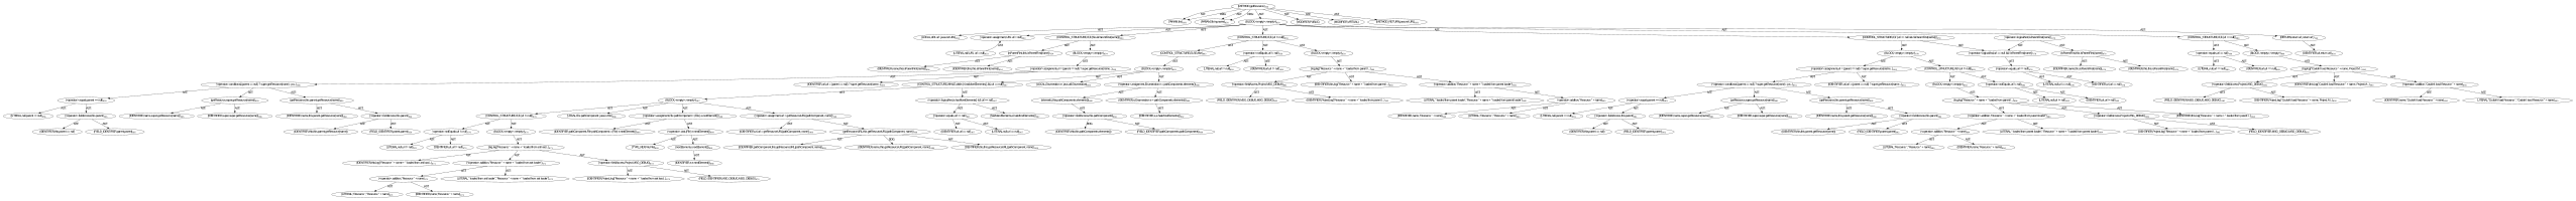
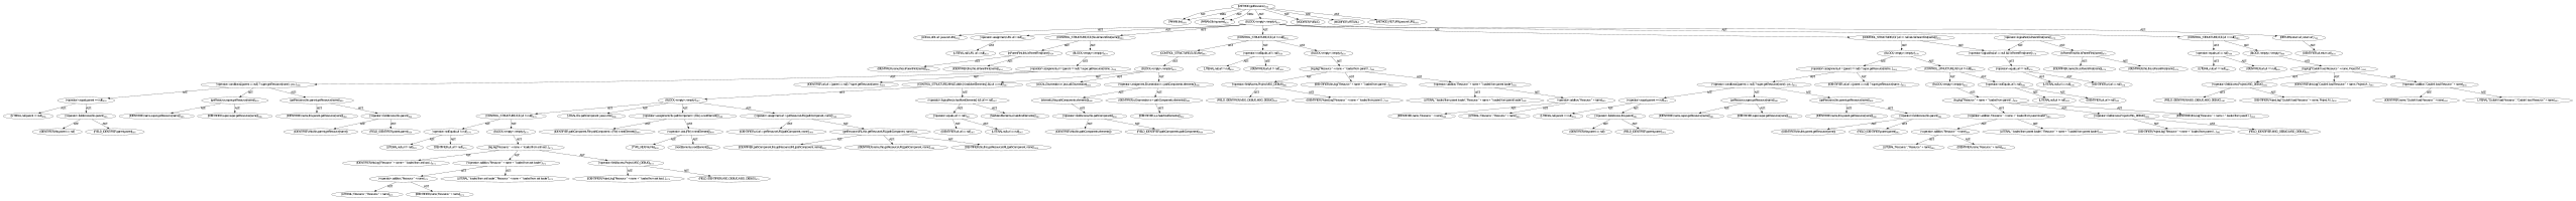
  digraph {
    fontname="Liberation Sans"
    node [fontname="Liberation Sans"]
    edge [fontname="Liberation Sans"]
    n1 [label=<(METHOD,getResource)<SUB>850</SUB>>]
    n2 [label=<(PARAM,this)<SUB>850</SUB>>]
    n3 [label=<(PARAM,String name)<SUB>850</SUB>>]
    n4 [label=<(BLOCK,&lt;empty&gt;,&lt;empty&gt;)<SUB>850</SUB>>]
    n5 [label=<(MODIFIER,PUBLIC)>]
    n6 [label=<(MODIFIER,VIRTUAL)>]
    n7 [label=<(METHOD_RETURN,java.net.URL)<SUB>850</SUB>>]
    n8 [label=<(LOCAL,URL url: java.net.URL)<SUB>853</SUB>>]
    n9 [label=<(&lt;operator&gt;.assignment,URL url = null)<SUB>853</SUB>>]
    n10 [label=<(CONTROL_STRUCTURE,IF,if (this.isParentFirst(name)))<SUB>854</SUB>>]
    n11 [label=<(CONTROL_STRUCTURE,IF,if (url != null))<SUB>859</SUB>>]
    n12 [label=<(CONTROL_STRUCTURE,IF,if (url == null &amp;&amp; !isParentFirst(name)))<SUB>878</SUB>>]
    n13 [label=<(CONTROL_STRUCTURE,IF,if (url == null))<SUB>889</SUB>>]
    n14 [label=<(RETURN,return url;,return url;)<SUB>893</SUB>>]
    n15 [label=<(LITERAL,null,URL url = null)<SUB>853</SUB>>]
    n16 [label=<(isParentFirst,this.isParentFirst(name))<SUB>854</SUB>>]
    n17 [label=<(BLOCK,&lt;empty&gt;,&lt;empty&gt;)<SUB>854</SUB>>]
    n18 [label=<(&lt;operator&gt;.notEquals,url != null)<SUB>859</SUB>>]
    n19 [label=<(BLOCK,&lt;empty&gt;,&lt;empty&gt;)<SUB>859</SUB>>]
    n20 [label=<(CONTROL_STRUCTURE,ELSE,else)<SUB>863</SUB>>]
    n21 [label=<(&lt;operator&gt;.logicalAnd,url == null &amp;&amp; !isParentFirst(name))<SUB>878</SUB>>]
    n22 [label=<(BLOCK,&lt;empty&gt;,&lt;empty&gt;)<SUB>878</SUB>>]
    n23 [label=<(&lt;operator&gt;.equals,url == null)<SUB>889</SUB>>]
    n24 [label=<(BLOCK,&lt;empty&gt;,&lt;empty&gt;)<SUB>889</SUB>>]
    n25 [label=<(IDENTIFIER,url,return url;)<SUB>893</SUB>>]
    n26 [label=<(IDENTIFIER,this,this.isParentFirst(name))<SUB>854</SUB>>]
    n27 [label=<(IDENTIFIER,name,this.isParentFirst(name))<SUB>854</SUB>>]
    n28 [label=<(&lt;operator&gt;.assignment,url = (parent == null) ? super.getResource(name...)<SUB>855</SUB>>]
    n29 [label=<(IDENTIFIER,url,url = (parent == null) ? super.getResource(name...)<SUB>855</SUB>>]
    n30 [label=<(&lt;operator&gt;.conditional,(parent == null) ? super.getResource(name) : pa...)<SUB>855</SUB>>]
    n31 [label=<(&lt;operator&gt;.equals,parent == null)<SUB>855</SUB>>]
    n32 [label=<(getResource,super.getResource(name))<SUB>855</SUB>>]
    n33 [label=<(getResource,this.parent.getResource(name))<SUB>856</SUB>>]
    n34 [label=<(&lt;operator&gt;.fieldAccess,this.parent)<SUB>855</SUB>>]
    n35 [label=<(LITERAL,null,parent == null)<SUB>855</SUB>>]
    n36 [label=<(IDENTIFIER,super,super.getResource(name))<SUB>855</SUB>>]
    n37 [label=<(IDENTIFIER,name,super.getResource(name))<SUB>855</SUB>>]
    n38 [label=<(&lt;operator&gt;.fieldAccess,this.parent)<SUB>856</SUB>>]
    n39 [label=<(IDENTIFIER,name,this.parent.getResource(name))<SUB>856</SUB>>]
    n40 [label=<(IDENTIFIER,this,parent == null)>]
    n41 [label=<(FIELD_IDENTIFIER,parent,parent)<SUB>855</SUB>>]
    n42 [label=<(IDENTIFIER,this,this.parent.getResource(name))>]
    n43 [label=<(FIELD_IDENTIFIER,parent,parent)<SUB>856</SUB>>]
    n44 [label=<(IDENTIFIER,url,url != null)<SUB>859</SUB>>]
    n45 [label=<(LITERAL,null,url != null)<SUB>859</SUB>>]
    n46 [label=<(log,log(&quot;Resource &quot; + name + &quot; loaded from parent l...)<SUB>860</SUB>>]
    n47 [label=<(BLOCK,&lt;empty&gt;,&lt;empty&gt;)<SUB>863</SUB>>]
    n48 [label=<(IDENTIFIER,this,log(&quot;Resource &quot; + name + &quot; loaded from parent l...)<SUB>860</SUB>>]
    n49 [label=<(&lt;operator&gt;.addition,&quot;Resource &quot; + name + &quot; loaded from parent loader&quot;)<SUB>860</SUB>>]
    n50 [label=<(&lt;operator&gt;.fieldAccess,Project.MSG_DEBUG)<SUB>861</SUB>>]
    n51 [label=<(&lt;operator&gt;.addition,&quot;Resource &quot; + name)<SUB>860</SUB>>]
    n52 [label=<(LITERAL,&quot; loaded from parent loader&quot;,&quot;Resource &quot; + name + &quot; loaded from parent loader&quot;)<SUB>860</SUB>>]
    n53 [label=<(IDENTIFIER,Project,log(&quot;Resource &quot; + name + &quot; loaded from parent l...)<SUB>861</SUB>>]
    n54 [label=<(FIELD_IDENTIFIER,MSG_DEBUG,MSG_DEBUG)<SUB>861</SUB>>]
    n55 [label=<(LITERAL,&quot;Resource &quot;,&quot;Resource &quot; + name)<SUB>860</SUB>>]
    n56 [label=<(IDENTIFIER,name,&quot;Resource &quot; + name)<SUB>860</SUB>>]
    n57 [label=<(LOCAL,Enumeration e: java.util.Enumeration)<SUB>866</SUB>>]
    n58 [label=<(&lt;operator&gt;.assignment,Enumeration e = pathComponents.elements())<SUB>866</SUB>>]
    n59 [label=<(CONTROL_STRUCTURE,WHILE,while (e.hasMoreElements() &amp;&amp; url == null))<SUB>867</SUB>>]
    n60 [label=<(IDENTIFIER,e,Enumeration e = pathComponents.elements())<SUB>866</SUB>>]
    n61 [label=<(elements,this.pathComponents.elements())<SUB>866</SUB>>]
    n62 [label=<(&lt;operator&gt;.logicalAnd,e.hasMoreElements() &amp;&amp; url == null)<SUB>867</SUB>>]
    n63 [label=<(BLOCK,&lt;empty&gt;,&lt;empty&gt;)<SUB>867</SUB>>]
    n64 [label=<(IDENTIFIER,e,e.hasMoreElements())<SUB>867</SUB>>]
    n65 [label=<(&lt;operator&gt;.fieldAccess,this.pathComponents)<SUB>866</SUB>>]
    n66 [label=<(IDENTIFIER,this,this.pathComponents.elements())>]
    n67 [label=<(FIELD_IDENTIFIER,pathComponents,pathComponents)<SUB>866</SUB>>]
    n68 [label=<(hasMoreElements,e.hasMoreElements())<SUB>867</SUB>>]
    n69 [label=<(&lt;operator&gt;.equals,url == null)<SUB>867</SUB>>]
    n70 [label=<(LOCAL,File pathComponent: java.io.File)<SUB>868</SUB>>]
    n71 [label=<(&lt;operator&gt;.assignment,File pathComponent = (File) e.nextElement())<SUB>868</SUB>>]
    n72 [label=<(&lt;operator&gt;.assignment,url = getResourceURL(pathComponent, name))<SUB>869</SUB>>]
    n73 [label=<(CONTROL_STRUCTURE,IF,if (url != null))<SUB>870</SUB>>]
    n74 [label=<(IDENTIFIER,url,url == null)<SUB>867</SUB>>]
    n75 [label=<(LITERAL,null,url == null)<SUB>867</SUB>>]
    n76 [label=<(IDENTIFIER,pathComponent,File pathComponent = (File) e.nextElement())<SUB>868</SUB>>]
    n77 [label=<(&lt;operator&gt;.cast,(File) e.nextElement())<SUB>868</SUB>>]
    n78 [label=<(IDENTIFIER,url,url = getResourceURL(pathComponent, name))<SUB>869</SUB>>]
    n79 [label=<(getResourceURL,this.getResourceURL(pathComponent, name))<SUB>869</SUB>>]
    n80 [label=<(&lt;operator&gt;.notEquals,url != null)<SUB>870</SUB>>]
    n81 [label=<(BLOCK,&lt;empty&gt;,&lt;empty&gt;)<SUB>870</SUB>>]
    n82 [label=<(TYPE_REF,File,File)<SUB>868</SUB>>]
    n83 [label=<(nextElement,e.nextElement())<SUB>868</SUB>>]
-   n84 [label=<(IDENTIFIER,e,e.nextElement())<SUB>868</SUB>>]
    n85 [label=<(IDENTIFIER,this,this.getResourceURL(pathComponent, name))<SUB>869</SUB>>]
    n86 [label=<(IDENTIFIER,pathComponent,this.getResourceURL(pathComponent, name))<SUB>869</SUB>>]
    n87 [label=<(IDENTIFIER,name,this.getResourceURL(pathComponent, name))<SUB>869</SUB>>]
    n88 [label=<(IDENTIFIER,url,url != null)<SUB>870</SUB>>]
    n89 [label=<(LITERAL,null,url != null)<SUB>870</SUB>>]
    n90 [label=<(log,log(&quot;Resource &quot; + name + &quot; loaded from ant load...)<SUB>871</SUB>>]
    n91 [label=<(IDENTIFIER,this,log(&quot;Resource &quot; + name + &quot; loaded from ant load...)<SUB>871</SUB>>]
    n92 [label=<(&lt;operator&gt;.addition,&quot;Resource &quot; + name + &quot; loaded from ant loader&quot;)<SUB>871</SUB>>]
    n93 [label=<(&lt;operator&gt;.fieldAccess,Project.MSG_DEBUG)<SUB>873</SUB>>]
    n94 [label=<(&lt;operator&gt;.addition,&quot;Resource &quot; + name)<SUB>871</SUB>>]
    n95 [label=<(LITERAL,&quot; loaded from ant loader&quot;,&quot;Resource &quot; + name + &quot; loaded from ant loader&quot;)<SUB>872</SUB>>]
    n96 [label=<(IDENTIFIER,Project,log(&quot;Resource &quot; + name + &quot; loaded from ant load...)<SUB>873</SUB>>]
    n97 [label=<(FIELD_IDENTIFIER,MSG_DEBUG,MSG_DEBUG)<SUB>873</SUB>>]
    n98 [label=<(LITERAL,&quot;Resource &quot;,&quot;Resource &quot; + name)<SUB>871</SUB>>]
    n99 [label=<(IDENTIFIER,name,&quot;Resource &quot; + name)<SUB>871</SUB>>]
    n100 [label=<(&lt;operator&gt;.equals,url == null)<SUB>878</SUB>>]
    n101 [label=<(&lt;operator&gt;.assignment,url = (parent == null) ? super.getResource(name...)<SUB>881</SUB>>]
    n102 [label=<(CONTROL_STRUCTURE,IF,if (url != null))<SUB>883</SUB>>]
    n103 [label=<(IDENTIFIER,url,url == null)<SUB>878</SUB>>]
    n104 [label=<(LITERAL,null,url == null)<SUB>878</SUB>>]
    n105 [label=<(&lt;operator&gt;.logicalNot,!isParentFirst(name))<SUB>878</SUB>>]
    n106 [label=<(isParentFirst,this.isParentFirst(name))<SUB>878</SUB>>]
    n107 [label=<(IDENTIFIER,this,this.isParentFirst(name))<SUB>878</SUB>>]
    n108 [label=<(IDENTIFIER,name,this.isParentFirst(name))<SUB>878</SUB>>]
    n109 [label=<(IDENTIFIER,url,url = (parent == null) ? super.getResource(name...)<SUB>881</SUB>>]
    n110 [label=<(&lt;operator&gt;.conditional,(parent == null) ? super.getResource(name) : pa...)<SUB>881</SUB>>]
    n111 [label=<(&lt;operator&gt;.notEquals,url != null)<SUB>883</SUB>>]
    n112 [label=<(BLOCK,&lt;empty&gt;,&lt;empty&gt;)<SUB>883</SUB>>]
    n113 [label=<(&lt;operator&gt;.equals,parent == null)<SUB>881</SUB>>]
    n114 [label=<(getResource,super.getResource(name))<SUB>881</SUB>>]
    n115 [label=<(getResource,this.parent.getResource(name))<SUB>882</SUB>>]
    n116 [label=<(&lt;operator&gt;.fieldAccess,this.parent)<SUB>881</SUB>>]
    n117 [label=<(LITERAL,null,parent == null)<SUB>881</SUB>>]
    n118 [label=<(IDENTIFIER,super,super.getResource(name))<SUB>881</SUB>>]
    n119 [label=<(IDENTIFIER,name,super.getResource(name))<SUB>881</SUB>>]
    n120 [label=<(&lt;operator&gt;.fieldAccess,this.parent)<SUB>882</SUB>>]
    n121 [label=<(IDENTIFIER,name,this.parent.getResource(name))<SUB>882</SUB>>]
    n122 [label=<(IDENTIFIER,this,parent == null)>]
    n123 [label=<(FIELD_IDENTIFIER,parent,parent)<SUB>881</SUB>>]
    n124 [label=<(IDENTIFIER,this,this.parent.getResource(name))>]
    n125 [label=<(FIELD_IDENTIFIER,parent,parent)<SUB>882</SUB>>]
    n126 [label=<(IDENTIFIER,url,url != null)<SUB>883</SUB>>]
    n127 [label=<(LITERAL,null,url != null)<SUB>883</SUB>>]
    n128 [label=<(log,log(&quot;Resource &quot; + name + &quot; loaded from parent l...)<SUB>884</SUB>>]
    n129 [label=<(IDENTIFIER,this,log(&quot;Resource &quot; + name + &quot; loaded from parent l...)<SUB>884</SUB>>]
    n130 [label=<(&lt;operator&gt;.addition,&quot;Resource &quot; + name + &quot; loaded from parent loader&quot;)<SUB>884</SUB>>]
    n131 [label=<(&lt;operator&gt;.fieldAccess,Project.MSG_DEBUG)<SUB>885</SUB>>]
    n132 [label=<(&lt;operator&gt;.addition,&quot;Resource &quot; + name)<SUB>884</SUB>>]
    n133 [label=<(LITERAL,&quot; loaded from parent loader&quot;,&quot;Resource &quot; + name + &quot; loaded from parent loader&quot;)<SUB>884</SUB>>]
    n134 [label=<(IDENTIFIER,Project,log(&quot;Resource &quot; + name + &quot; loaded from parent l...)<SUB>885</SUB>>]
    n135 [label=<(FIELD_IDENTIFIER,MSG_DEBUG,MSG_DEBUG)<SUB>885</SUB>>]
    n136 [label=<(LITERAL,&quot;Resource &quot;,&quot;Resource &quot; + name)<SUB>884</SUB>>]
    n137 [label=<(IDENTIFIER,name,&quot;Resource &quot; + name)<SUB>884</SUB>>]
    n138 [label=<(IDENTIFIER,url,url == null)<SUB>889</SUB>>]
    n139 [label=<(LITERAL,null,url == null)<SUB>889</SUB>>]
    n140 [label=<(log,log(&quot;Couldn't load Resource &quot; + name, Project.M...)<SUB>890</SUB>>]
    n141 [label=<(IDENTIFIER,this,log(&quot;Couldn't load Resource &quot; + name, Project.M...)<SUB>890</SUB>>]
    n142 [label=<(&lt;operator&gt;.addition,&quot;Couldn't load Resource &quot; + name)<SUB>890</SUB>>]
    n143 [label=<(&lt;operator&gt;.fieldAccess,Project.MSG_DEBUG)<SUB>890</SUB>>]
    n144 [label=<(LITERAL,&quot;Couldn't load Resource &quot;,&quot;Couldn't load Resource &quot; + name)<SUB>890</SUB>>]
    n145 [label=<(IDENTIFIER,name,&quot;Couldn't load Resource &quot; + name)<SUB>890</SUB>>]
    n146 [label=<(IDENTIFIER,Project,log(&quot;Couldn't load Resource &quot; + name, Project.M...)<SUB>890</SUB>>]
    n147 [label=<(FIELD_IDENTIFIER,MSG_DEBUG,MSG_DEBUG)<SUB>890</SUB>>]
    n1 -> n2 [label="AST: "]
    n1 -> n2 [label="DDG: "]
    n1 -> n3 [label="AST: "]
    n1 -> n3 [label="DDG: "]
    n1 -> n4 [label="AST: "]
    n1 -> n5 [label="AST: "]
    n1 -> n6 [label="AST: "]
    n1 -> n7 [label="AST: "]
    n4 -> n8 [label="AST: "]
    n4 -> n9 [label="AST: "]
    n4 -> n10 [label="AST: "]
    n4 -> n11 [label="AST: "]
    n4 -> n12 [label="AST: "]
    n4 -> n13 [label="AST: "]
    n4 -> n14 [label="AST: "]
-   n15 -> n9 [label="AST: "]
+   n9 -> n15 [label="AST: "]
    n10 -> n16 [label="AST: "]
    n10 -> n17 [label="AST: "]
    n11 -> n18 [label="AST: "]
    n11 -> n19 [label="AST: "]
    n11 -> n20 [label="AST: "]
    n12 -> n21 [label="AST: "]
    n12 -> n22 [label="AST: "]
    n13 -> n23 [label="AST: "]
    n13 -> n24 [label="AST: "]
    n14 -> n25 [label="AST: "]
    n16 -> n26 [label="AST: "]
    n16 -> n27 [label="AST: "]
    n17 -> n28 [label="AST: "]
    n18 -> n44 [label="AST: "]
    n18 -> n45 [label="AST: "]
    n19 -> n46 [label="AST: "]
    n20 -> n47 [label="AST: "]
    n21 -> n100 [label="AST: "]
    n22 -> n101 [label="AST: "]
    n22 -> n102 [label="AST: "]
    n23 -> n138 [label="AST: "]
    n23 -> n139 [label="AST: "]
    n24 -> n140 [label="AST: "]
    n28 -> n29 [label="AST: "]
    n28 -> n30 [label="AST: "]
    n30 -> n31 [label="AST: "]
    n30 -> n32 [label="AST: "]
    n30 -> n33 [label="AST: "]
    n31 -> n34 [label="AST: "]
    n31 -> n35 [label="AST: "]
    n32 -> n36 [label="AST: "]
    n32 -> n37 [label="AST: "]
    n33 -> n38 [label="AST: "]
    n33 -> n39 [label="AST: "]
    n34 -> n40 [label="AST: "]
    n34 -> n41 [label="AST: "]
    n38 -> n42 [label="AST: "]
    n38 -> n43 [label="AST: "]
    n46 -> n48 [label="AST: "]
    n46 -> n49 [label="AST: "]
    n46 -> n50 [label="AST: "]
    n47 -> n57 [label="AST: "]
    n47 -> n58 [label="AST: "]
    n47 -> n59 [label="AST: "]
    n49 -> n51 [label="AST: "]
    n49 -> n52 [label="AST: "]
    n50 -> n53 [label="AST: "]
    n50 -> n54 [label="AST: "]
    n51 -> n55 [label="AST: "]
    n51 -> n56 [label="AST: "]
    n58 -> n60 [label="AST: "]
    n58 -> n61 [label="AST: "]
    n59 -> n62 [label="AST: "]
    n59 -> n63 [label="AST: "]
    n60 -> n64 [label="AST: "]
    n61 -> n65 [label="AST: "]
    n62 -> n68 [label="AST: "]
    n62 -> n69 [label="AST: "]
    n63 -> n70 [label="AST: "]
    n63 -> n71 [label="AST: "]
    n63 -> n72 [label="AST: "]
    n63 -> n73 [label="AST: "]
-   n65 -> n66 [label="DDG: "]
+   n65 -> n66 [label="AST: "]
    n65 -> n67 [label="AST: "]
    n69 -> n74 [label="AST: "]
    n69 -> n75 [label="AST: "]
    n71 -> n76 [label="AST: "]
    n71 -> n77 [label="AST: "]
    n72 -> n78 [label="AST: "]
    n72 -> n79 [label="AST: "]
    n73 -> n80 [label="AST: "]
    n73 -> n81 [label="AST: "]
    n77 -> n82 [label="AST: "]
    n77 -> n83 [label="AST: "]
    n79 -> n85 [label="AST: "]
    n79 -> n86 [label="AST: "]
-   n79 -> n87 [label="DDG: "]
+   n79 -> n87 [label="AST: "]
    n80 -> n88 [label="AST: "]
    n80 -> n89 [label="AST: "]
    n81 -> n90 [label="AST: "]
-   n83 -> n84 [label="AST: "]
    n90 -> n91 [label="AST: "]
    n90 -> n92 [label="AST: "]
    n90 -> n93 [label="AST: "]
    n92 -> n94 [label="AST: "]
    n92 -> n95 [label="AST: "]
    n93 -> n96 [label="AST: "]
    n93 -> n97 [label="AST: "]
    n94 -> n98 [label="AST: "]
    n94 -> n99 [label="AST: "]
    n100 -> n103 [label="AST: "]
    n100 -> n104 [label="AST: "]
    n101 -> n109 [label="AST: "]
    n101 -> n110 [label="AST: "]
    n102 -> n111 [label="AST: "]
    n102 -> n112 [label="AST: "]
    n105 -> n21 [label="AST: "]
    n105 -> n106 [label="AST: "]
    n106 -> n107 [label="AST: "]
    n106 -> n108 [label="AST: "]
    n110 -> n113 [label="AST: "]
    n110 -> n114 [label="AST: "]
    n110 -> n115 [label="AST: "]
    n111 -> n126 [label="AST: "]
    n111 -> n127 [label="AST: "]
    n112 -> n128 [label="AST: "]
    n113 -> n116 [label="AST: "]
    n113 -> n117 [label="AST: "]
    n114 -> n118 [label="AST: "]
    n114 -> n119 [label="AST: "]
    n115 -> n120 [label="AST: "]
    n115 -> n121 [label="AST: "]
    n116 -> n122 [label="AST: "]
    n116 -> n123 [label="AST: "]
    n120 -> n124 [label="AST: "]
    n120 -> n125 [label="AST: "]
    n128 -> n129 [label="AST: "]
    n128 -> n130 [label="AST: "]
    n128 -> n131 [label="AST: "]
    n130 -> n132 [label="AST: "]
    n130 -> n133 [label="AST: "]
    n131 -> n134 [label="AST: "]
    n131 -> n135 [label="AST: "]
    n132 -> n136 [label="AST: "]
    n132 -> n137 [label="AST: "]
    n140 -> n141 [label="AST: "]
    n140 -> n142 [label="AST: "]
    n140 -> n143 [label="AST: "]
    n142 -> n144 [label="AST: "]
    n142 -> n145 [label="AST: "]
    n143 -> n146 [label="AST: "]
    n143 -> n147 [label="AST: "]
  }
